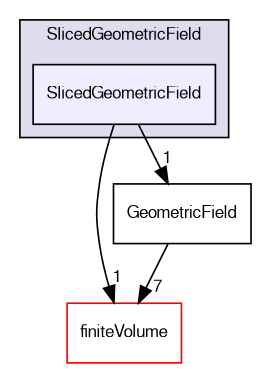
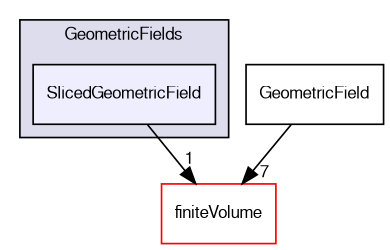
  digraph {
    compound=true
    node [fontname=FreeSans fontsize=10 shape=box]
    edge [headlabel=1 labeldistance=1.5 labelfontname=FreeSans labelfontsize=10]
    n1 [fillcolor="#eeeeff" label=SlicedGeometricField pencolor=black style=filled]
    n2 [color=red label=finiteVolume]
    n3 [label=GeometricField]
    subgraph cluster_1 {
      bgcolor="#ddddee"
      fontname=FreeSans
      fontsize=10
-     label=SlicedGeometricField
+     label=GeometricFields
      pencolor=black
      n1
    }
    n1 -> n2
-   n1 -> n3
    n3 -> n2 [headlabel=7]
  }
